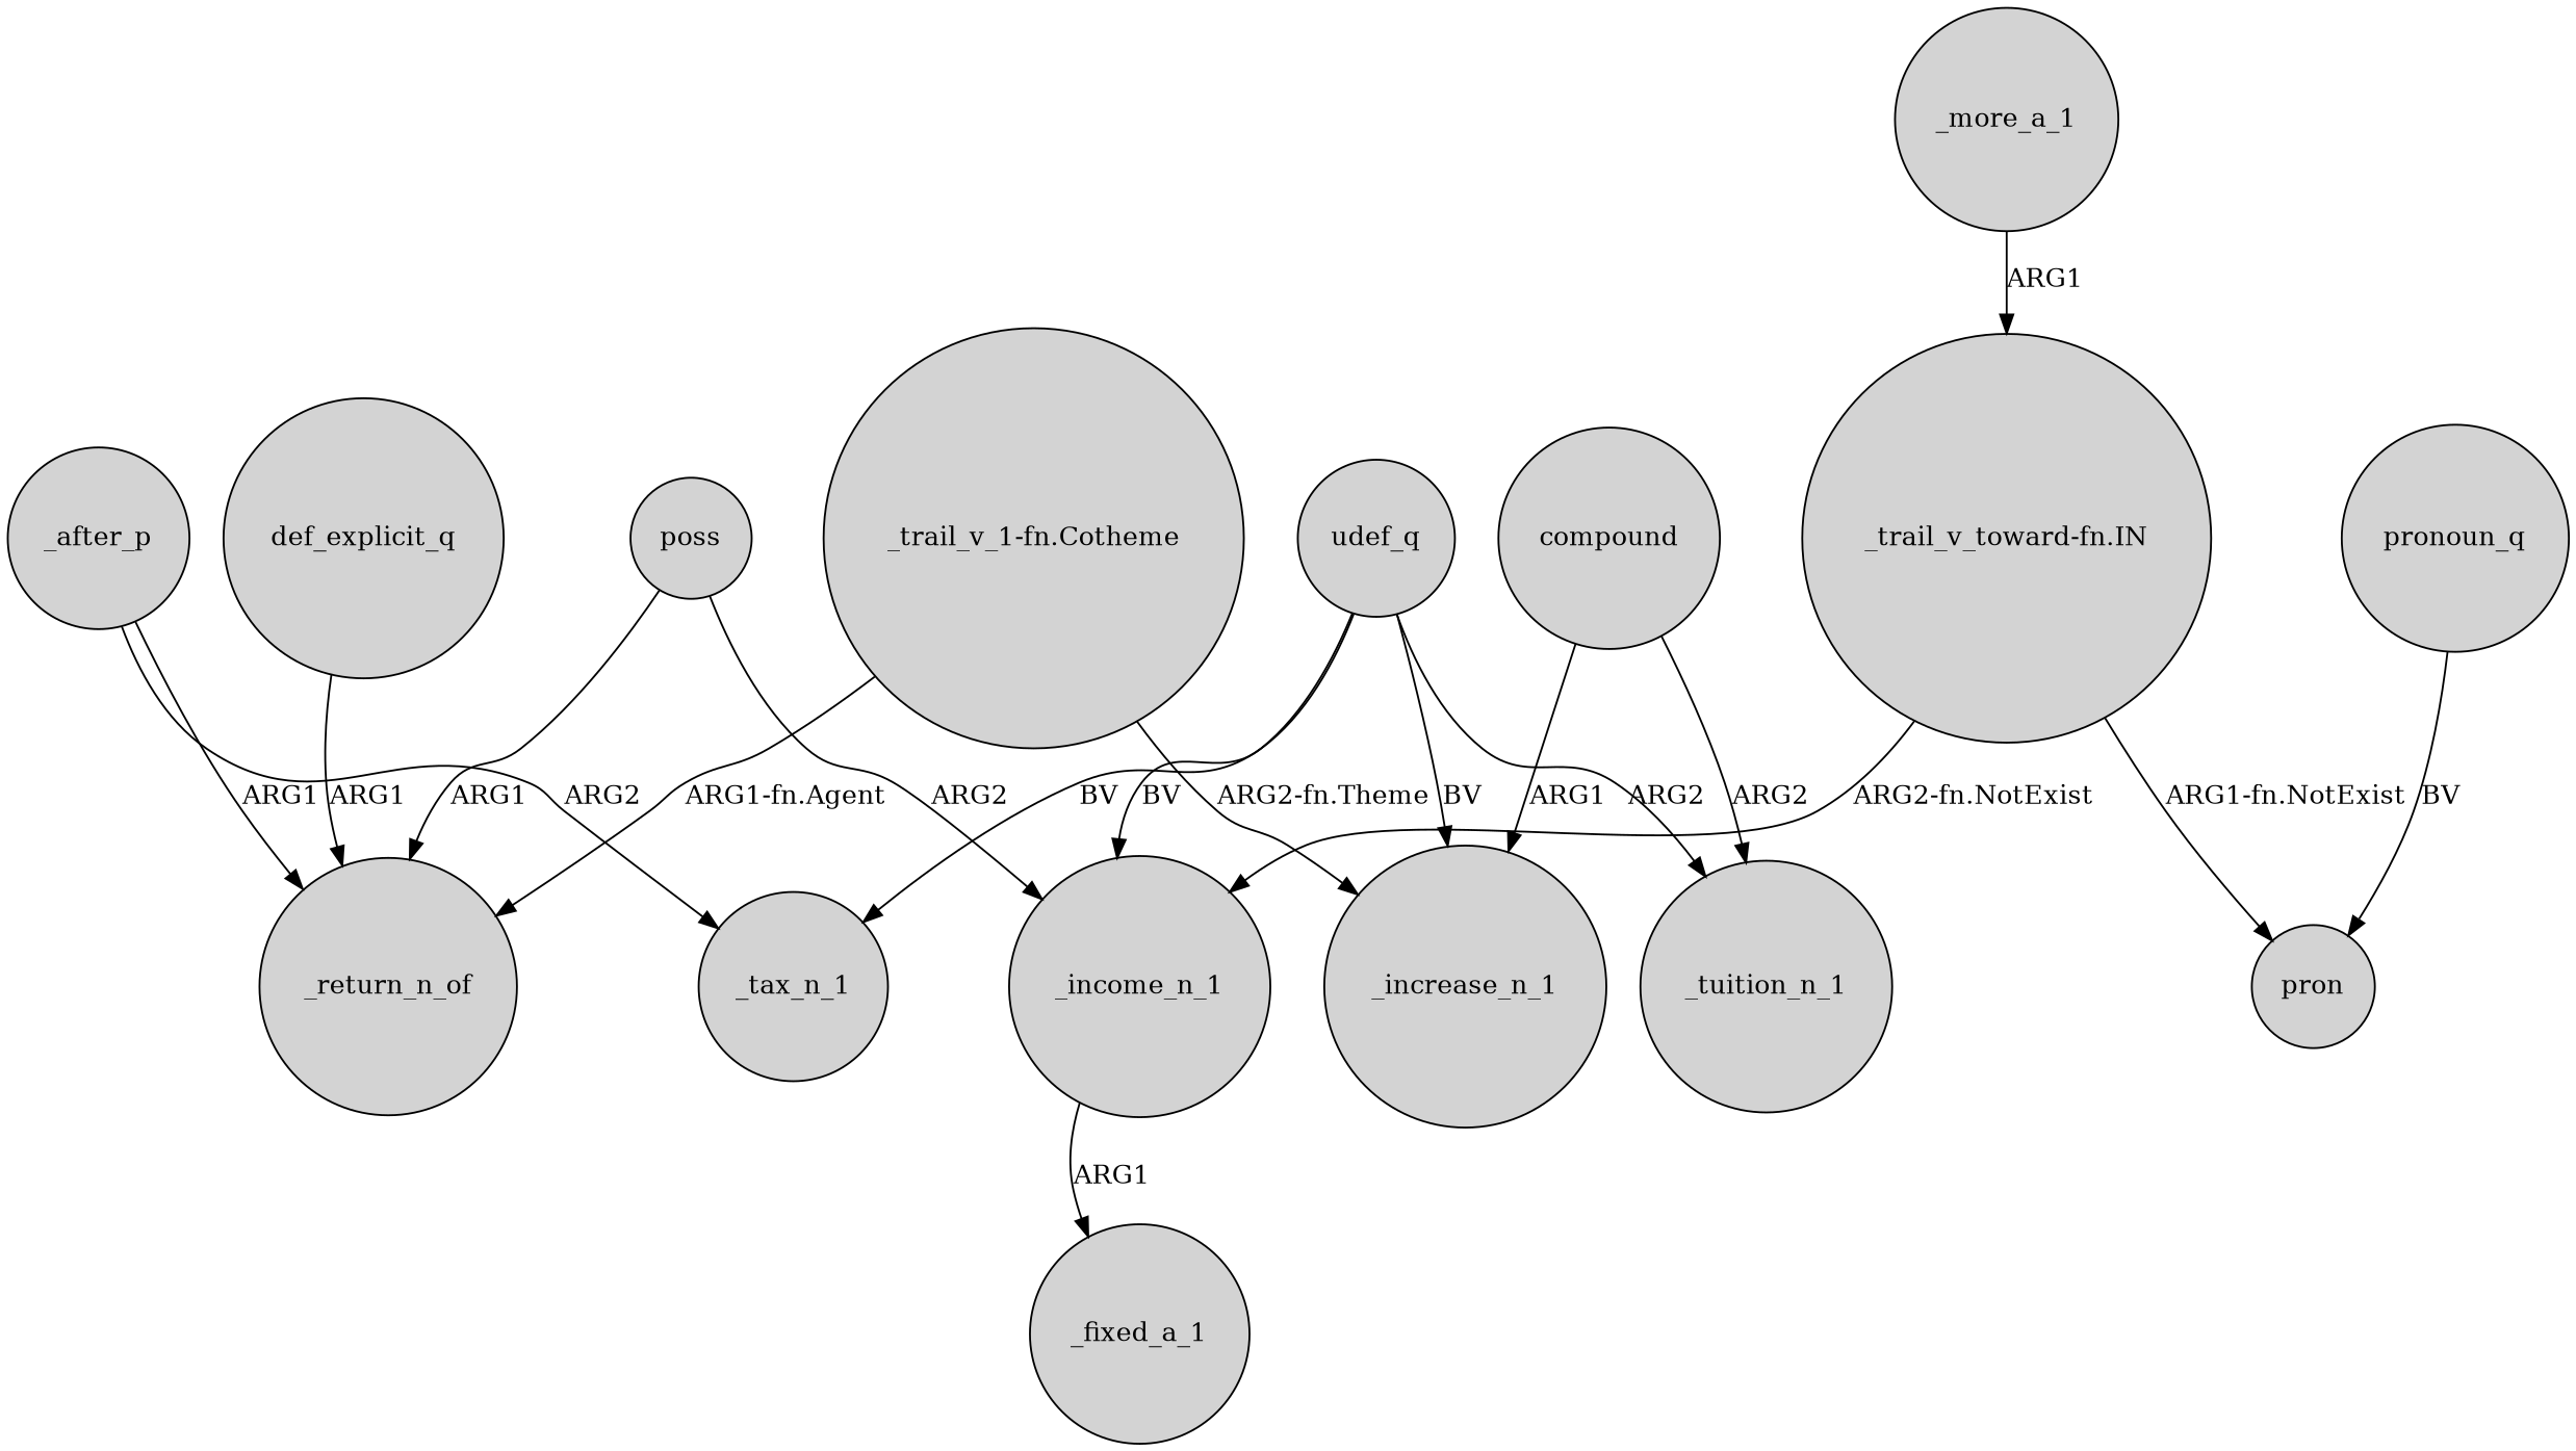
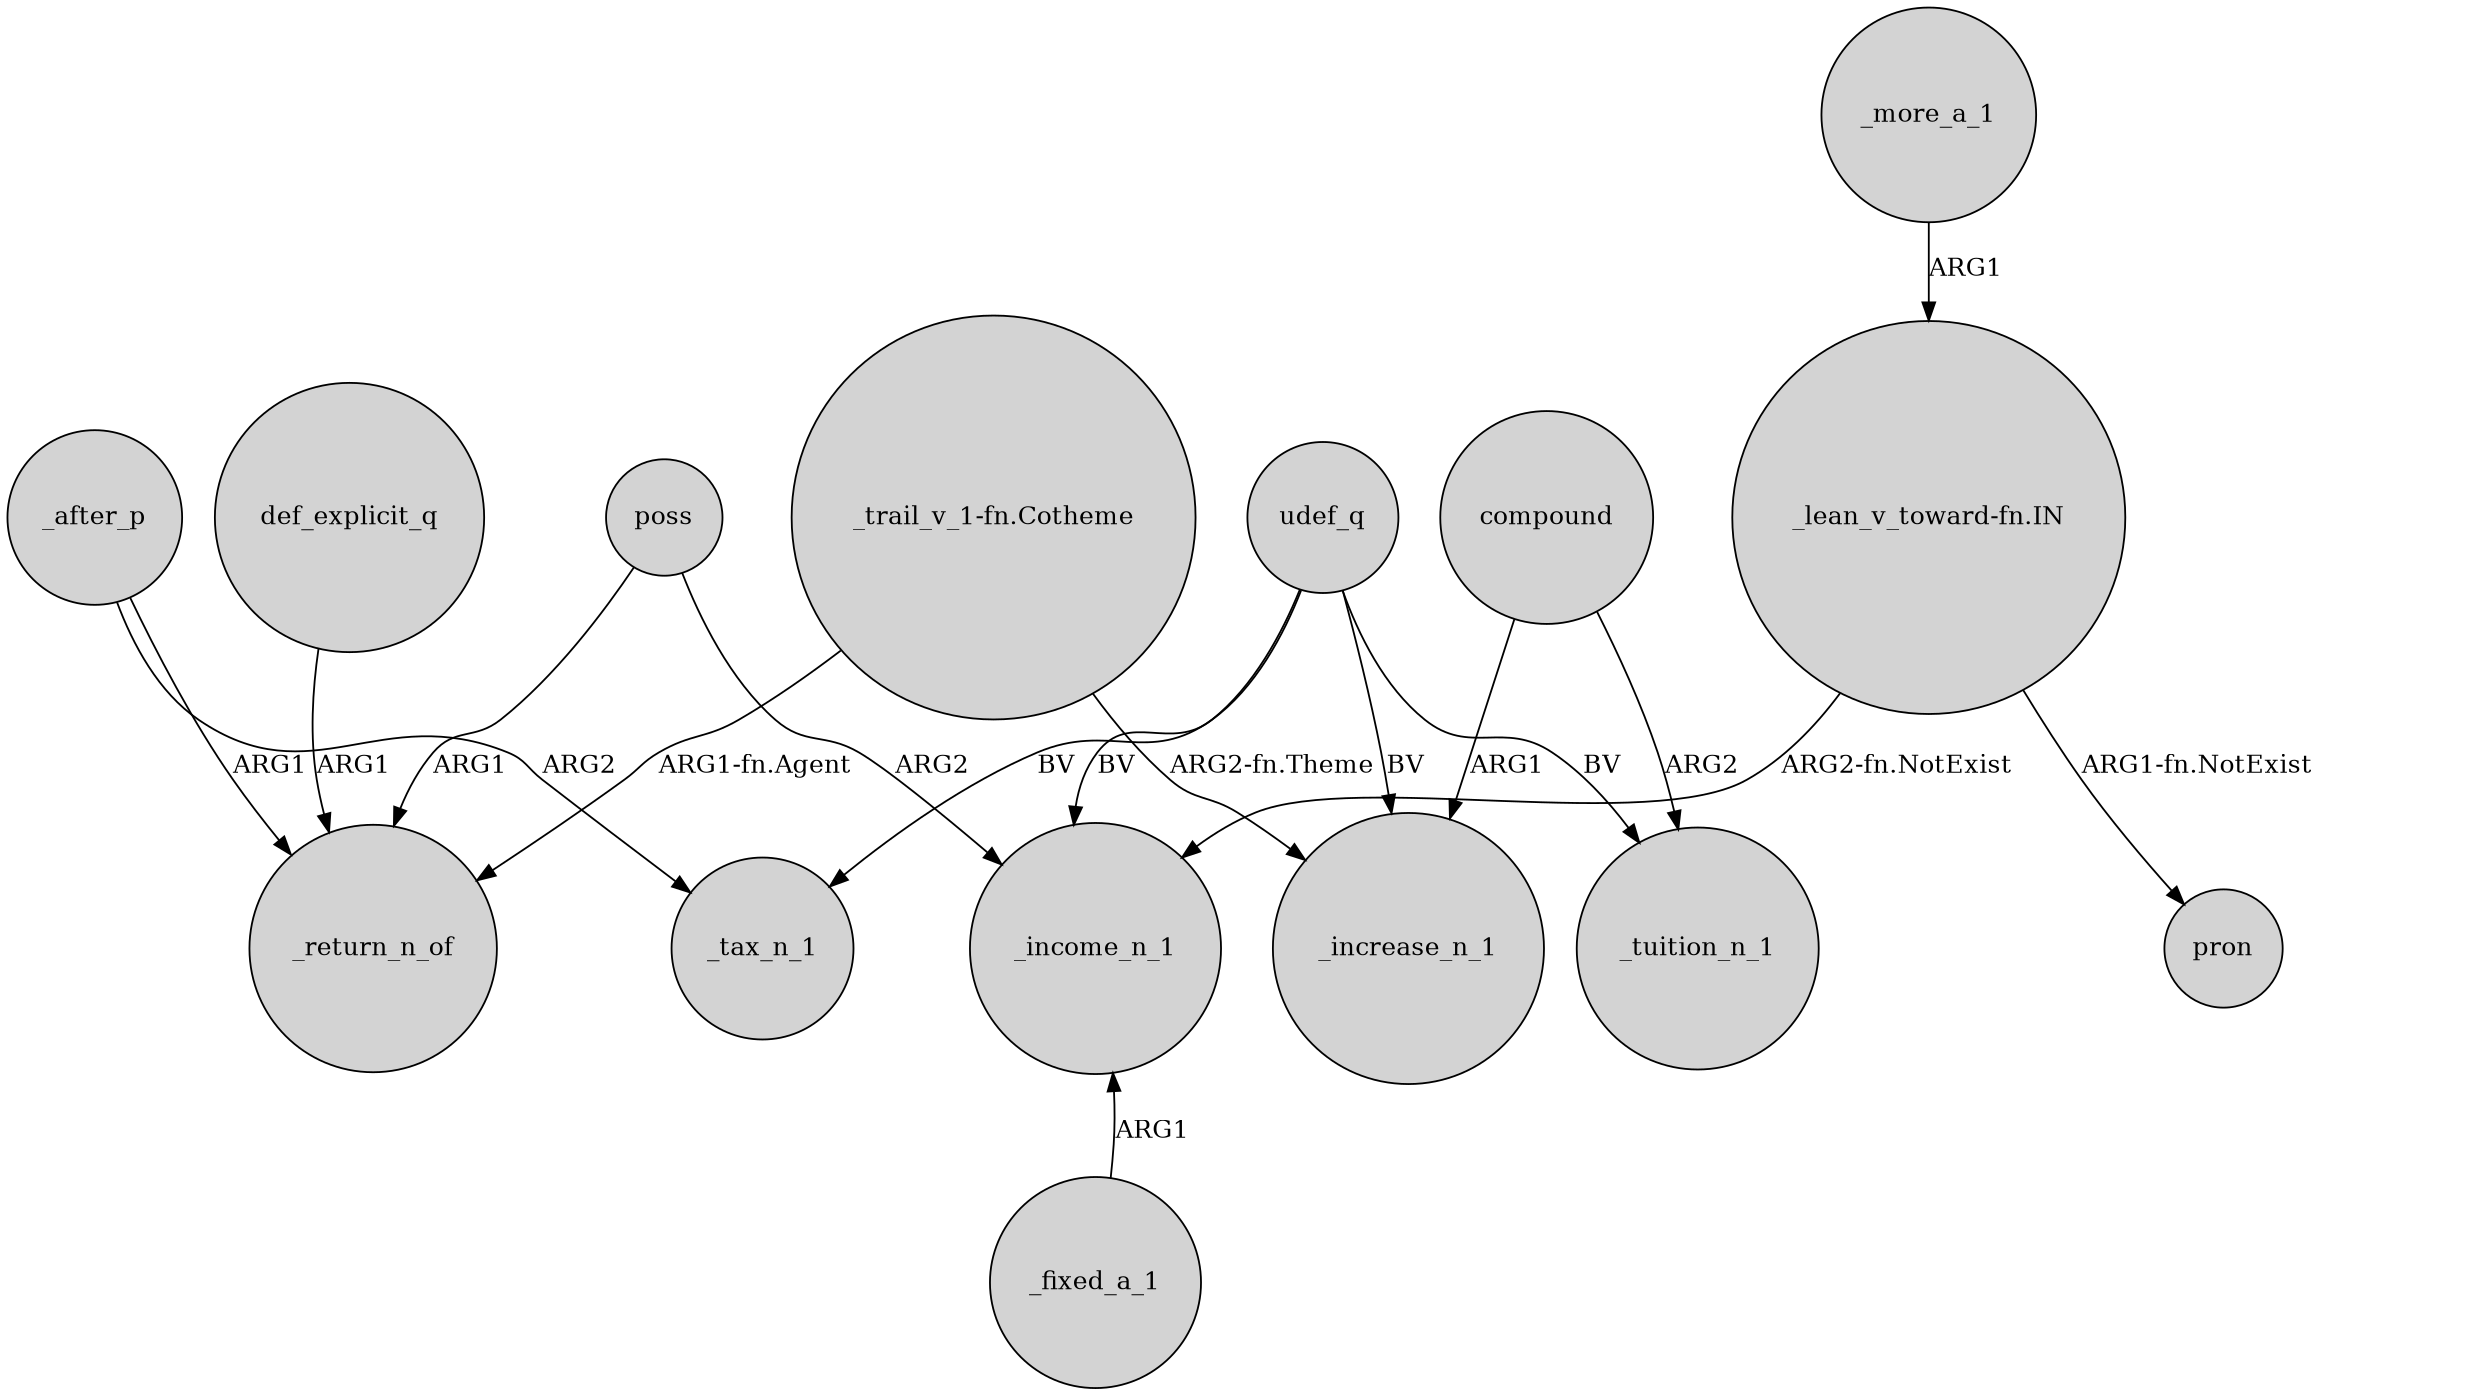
  digraph {
    node [shape=circle style=filled]
    udef_q
    _tax_n_1
    _income_n_1
    _increase_n_1
    _tuition_n_1
    poss
    _return_n_of
-   "_lean_v_toward-fn.IN" [label="_trail_v_toward-fn.IN"]
+   "_lean_v_toward-fn.IN"
    pron
    _fixed_a_1
    compound
    _more_a_1
    _after_p
    def_explicit_q
    "_trail_v_1-fn.Cotheme"
-   pronoun_q
    udef_q -> _tax_n_1 [label=BV]
    udef_q -> _income_n_1 [label=BV]
    udef_q -> _increase_n_1 [label=BV]
-   udef_q -> _tuition_n_1 [label=ARG2]
+   udef_q -> _tuition_n_1 [label=BV]
    poss -> _income_n_1 [label=ARG2]
    poss -> _return_n_of [label=ARG1]
    "_lean_v_toward-fn.IN" -> _income_n_1 [label="ARG2-fn.NotExist"]
    "_lean_v_toward-fn.IN" -> pron [label="ARG1-fn.NotExist"]
-   _income_n_1 -> _fixed_a_1 [label=ARG1]
+   _fixed_a_1 -> _income_n_1 [label=ARG1]
    compound -> _increase_n_1 [label=ARG1]
    compound -> _tuition_n_1 [label=ARG2]
    _more_a_1 -> "_lean_v_toward-fn.IN" [label=ARG1]
    _after_p -> _tax_n_1 [label=ARG2]
    _after_p -> _return_n_of [label=ARG1]
    def_explicit_q -> _return_n_of [label=ARG1]
    "_trail_v_1-fn.Cotheme" -> _increase_n_1 [label="ARG2-fn.Theme"]
    "_trail_v_1-fn.Cotheme" -> _return_n_of [label="ARG1-fn.Agent"]
-   pronoun_q -> pron [label=BV]
  }
